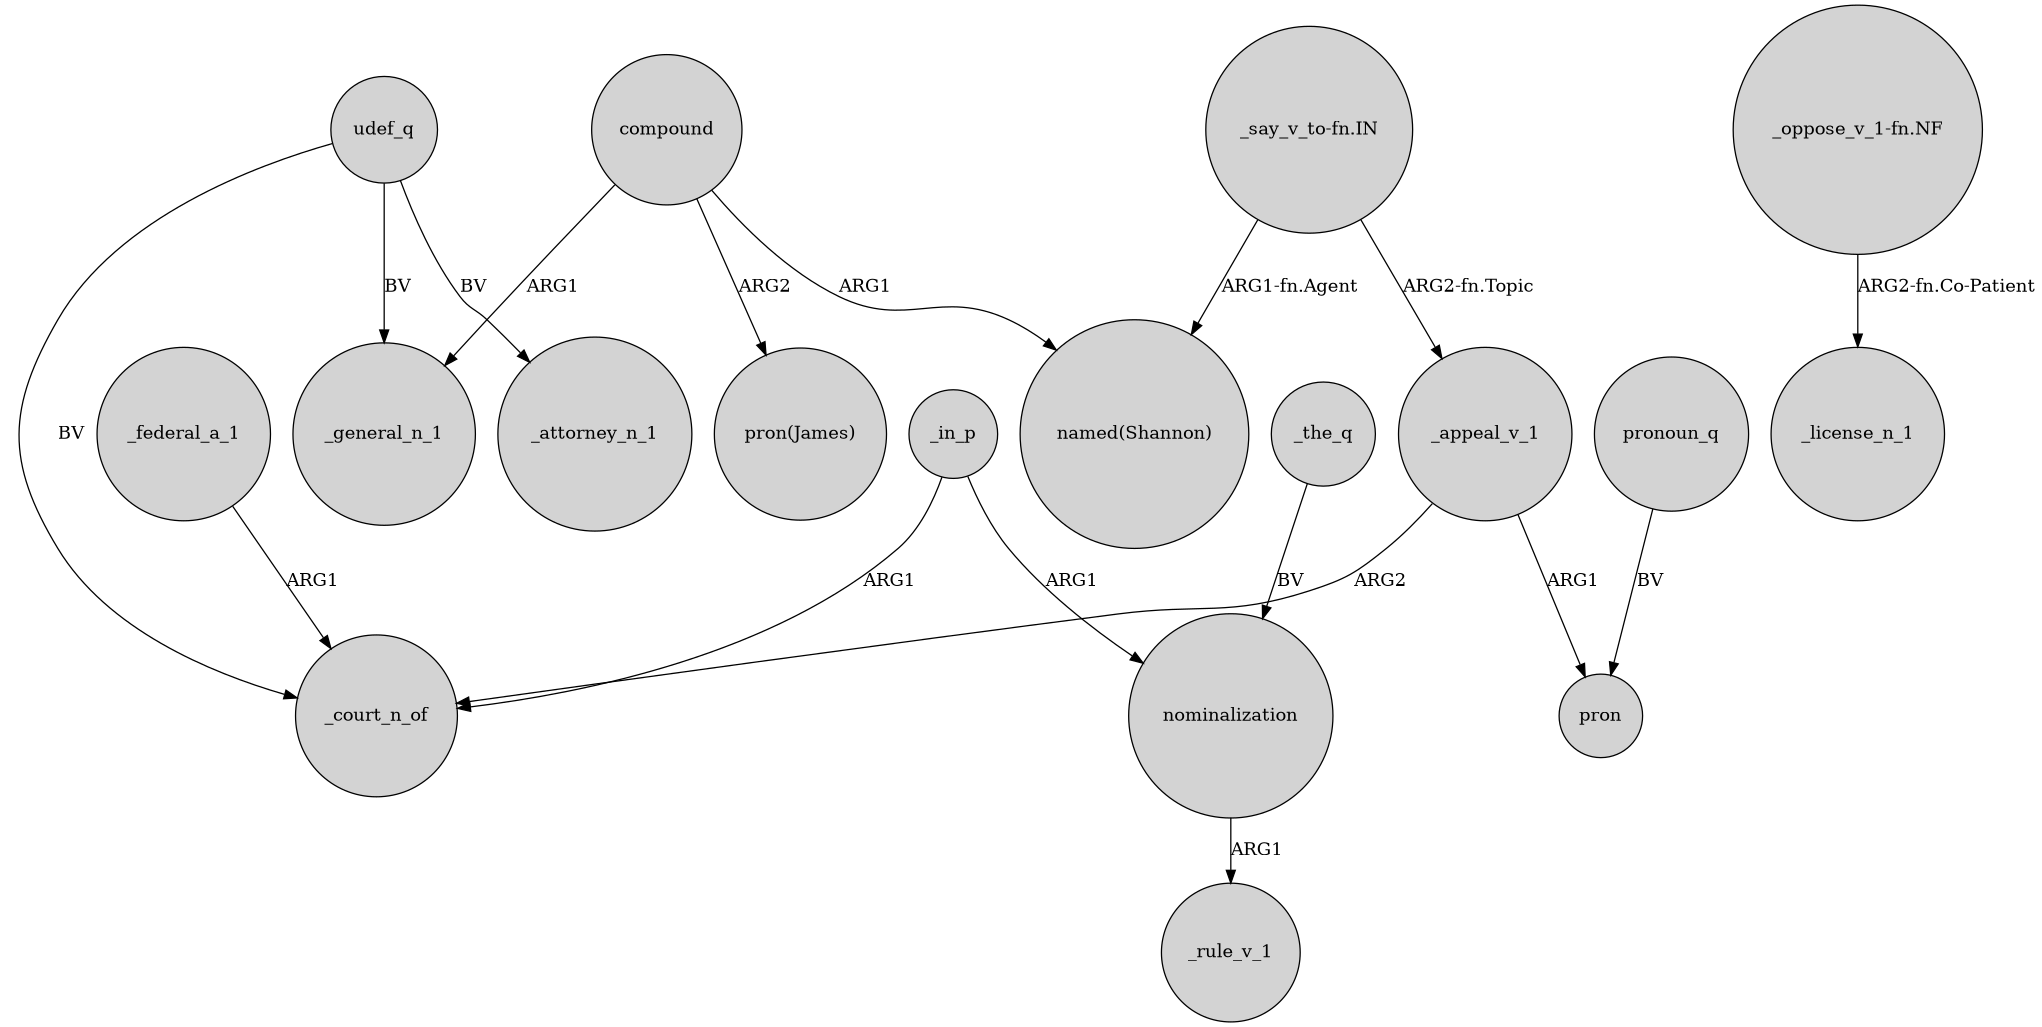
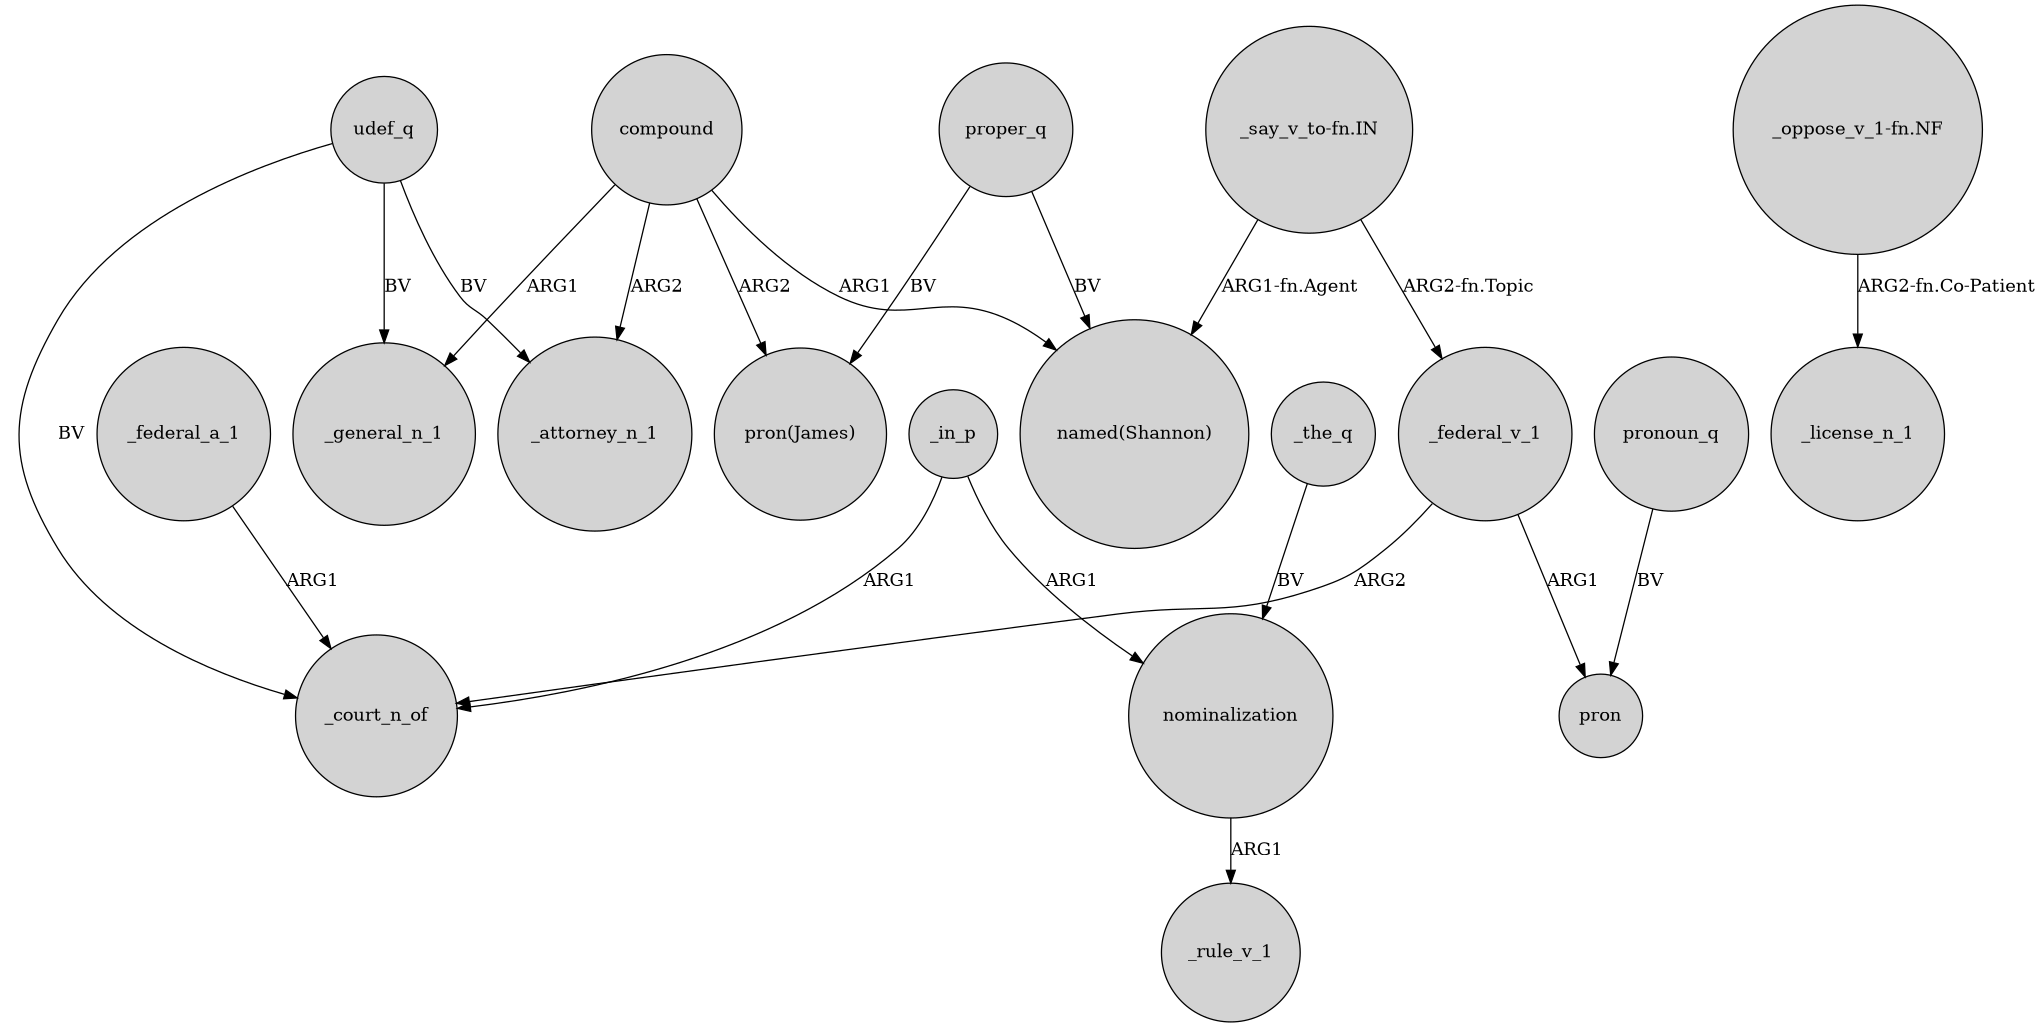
  digraph {
    node [shape=circle style=filled]
    n1 [label="pron(James)"]
    compound
    _general_n_1
    _attorney_n_1
    "named(Shannon)"
    nominalization
    _rule_v_1
    udef_q
    _court_n_of
-   _appeal_v_1
+   _appeal_v_1 [label=_federal_v_1]
    pron
    "_oppose_v_1-fn.NF"
    _license_n_1
    "_say_v_to-fn.IN"
    pronoun_q
    _the_q
    _in_p
+   proper_q
    _federal_a_1
    compound -> n1 [label=ARG2]
    compound -> _general_n_1 [label=ARG1]
+   compound -> _attorney_n_1 [label=ARG2]
    compound -> "named(Shannon)" [label=ARG1]
    nominalization -> _rule_v_1 [label=ARG1]
    udef_q -> _general_n_1 [label=BV]
    udef_q -> _attorney_n_1 [label=BV]
    udef_q -> _court_n_of [label=BV]
    _appeal_v_1 -> _court_n_of [label=ARG2]
    _appeal_v_1 -> pron [label=ARG1]
    "_oppose_v_1-fn.NF" -> _license_n_1 [label="ARG2-fn.Co-Patient"]
    "_say_v_to-fn.IN" -> "named(Shannon)" [label="ARG1-fn.Agent"]
    "_say_v_to-fn.IN" -> _appeal_v_1 [label="ARG2-fn.Topic"]
    pronoun_q -> pron [label=BV]
    _the_q -> nominalization [label=BV]
    _in_p -> nominalization [label=ARG1]
    _in_p -> _court_n_of [label=ARG1]
+   proper_q -> n1 [label=BV]
+   proper_q -> "named(Shannon)" [label=BV]
    _federal_a_1 -> _court_n_of [label=ARG1]
  }
